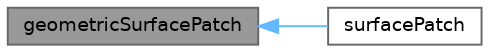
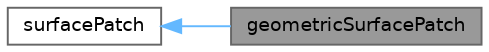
  digraph {
    rankdir=LR
    fontname="DejaVu Sans"
    node [color=gray40 fontname="DejaVu Sans" fontsize=10 shape=box style=filled]
    n1 [fillcolor=grey60 fontcolor=black height=0.2 label=geometricSurfacePatch width=0.4]
    n2 [fillcolor=white height=0.2 label=surfacePatch width=0.4]
-   n1 -> n2 [color=steelblue1 dir=back fontname="DejaVu Sans" fontsize=10 labelfontname=Helvetica labelfontsize=10 style=solid]
+   n2 -> n1 [color=steelblue1 dir=back fontname="DejaVu Sans" fontsize=10 labelfontname=Helvetica labelfontsize=10 style=solid]
  }
